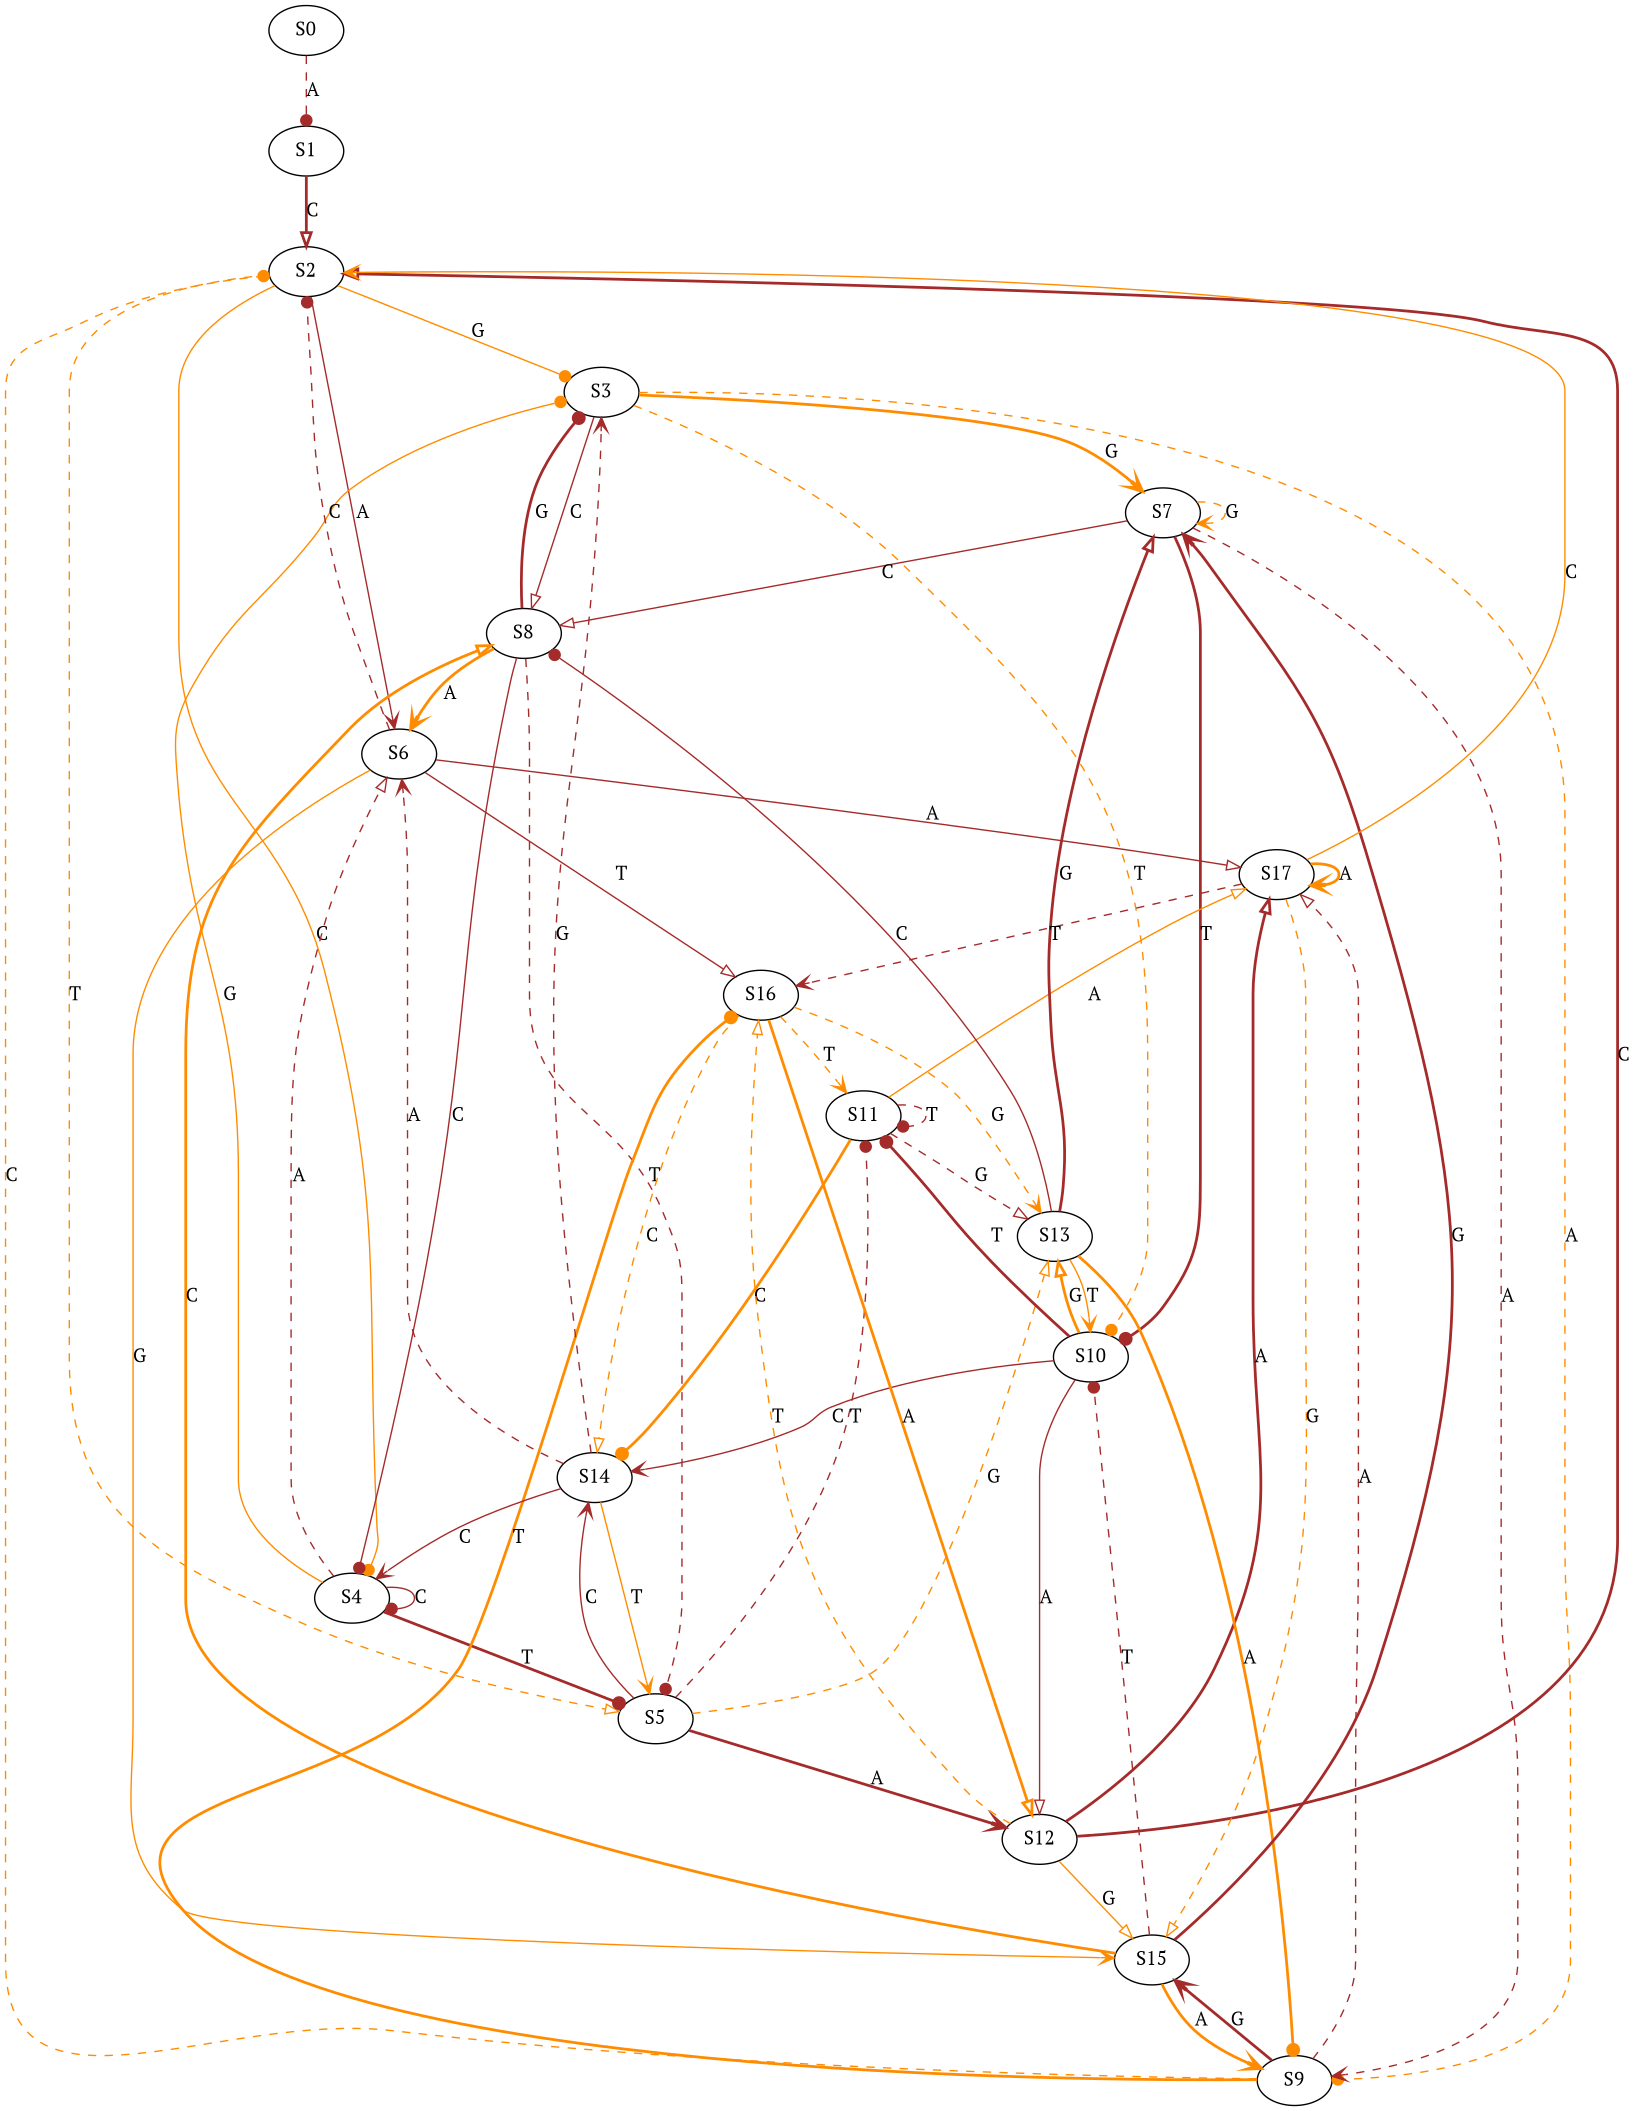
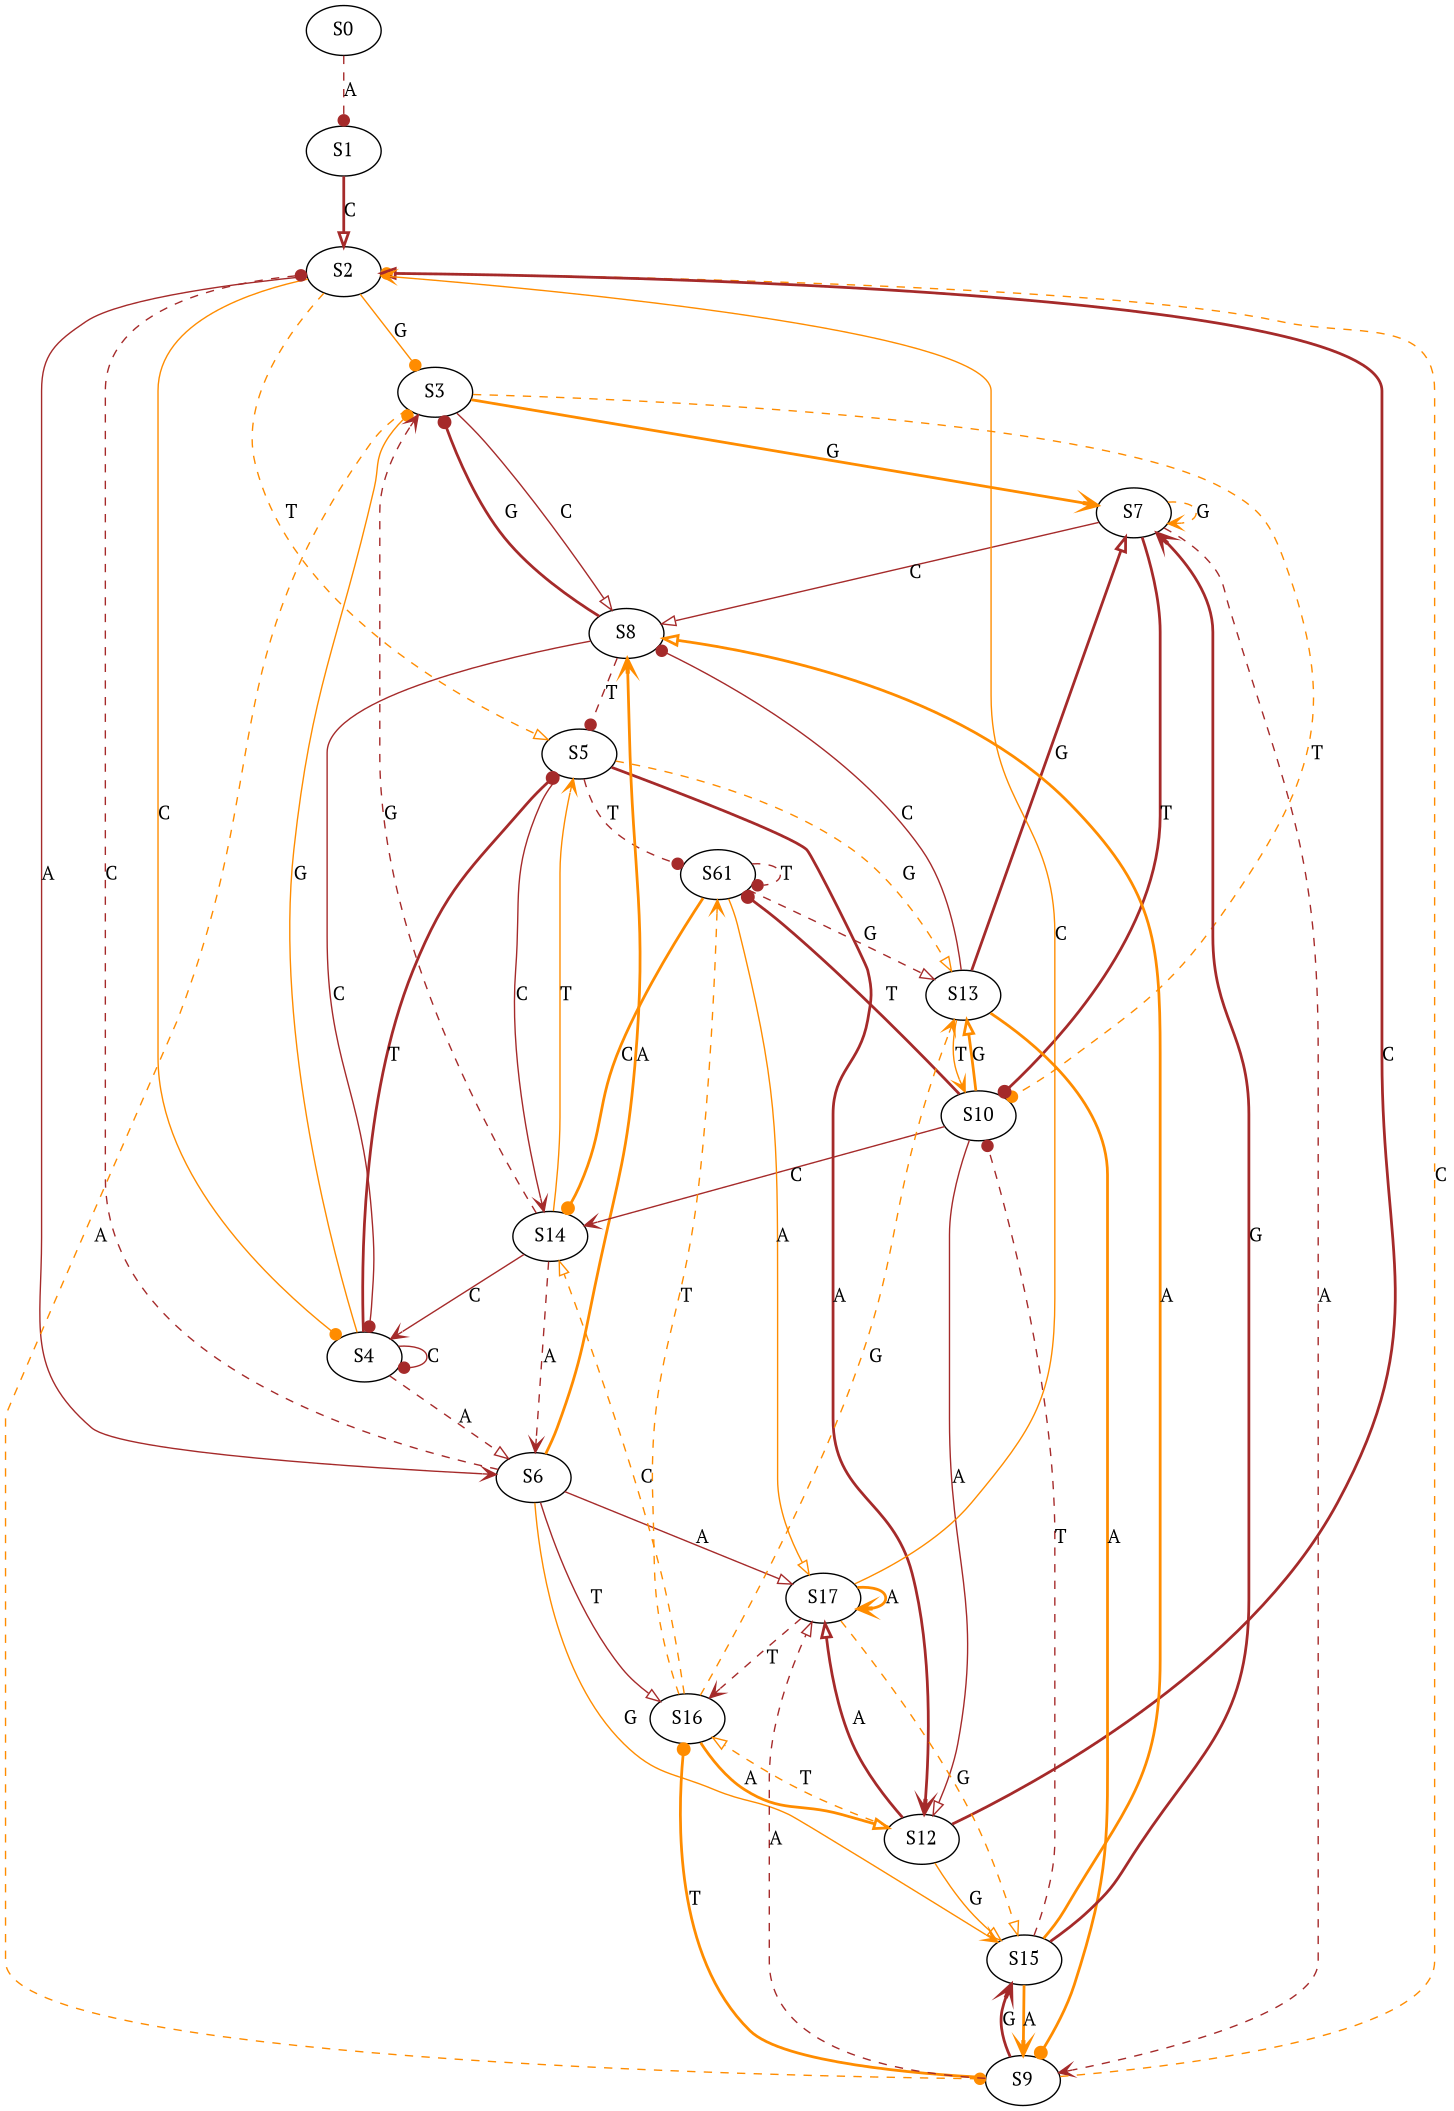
  strict digraph {
    fontname="PT Serif"
    node [fontname="PT Serif"]
    edge [arrowhead=dot color=brown fontname="PT Serif" style=dashed]
    S0
    S1
    S2
    S3
    S4
    S5
    S6
    S7
    S8
    S9
    S10
-   S11
+   S11 [label=S61]
    S12
    S13
    S14
    S15
    S16
    S17
    S0 -> S1 [label=A]
    S1 -> S2 [arrowhead=onormal label=C style=bold]
    S2 -> S3 [color=darkorange label=G style=solid]
    S2 -> S4 [color=darkorange label=C style=solid]
    S2 -> S5 [arrowhead=onormal color=darkorange label=T]
    S2 -> S6 [arrowhead=vee label=A style=solid]
    S3 -> S7 [arrowhead=vee color=darkorange label=G style=bold]
    S3 -> S8 [arrowhead=onormal label=C style=solid]
    S3 -> S9 [color=darkorange label=A]
    S3 -> S10 [color=darkorange label=T]
    S4 -> S3 [color=darkorange label=G style=solid]
    S4 -> S4 [label=C style=solid]
    S4 -> S5 [label=T style=bold]
    S4 -> S6 [arrowhead=onormal label=A]
    S5 -> S11 [label=T]
    S5 -> S12 [arrowhead=vee label=A style=bold]
    S5 -> S13 [arrowhead=onormal color=darkorange label=G]
    S5 -> S14 [arrowhead=vee label=C style=solid]
    S6 -> S2 [label=C]
    S6 -> S15 [arrowhead=vee color=darkorange label=G style=solid]
    S6 -> S16 [arrowhead=onormal label=T style=solid]
    S6 -> S17 [arrowhead=onormal label=A style=solid]
    S7 -> S7 [arrowhead=vee color=darkorange label=G]
    S7 -> S8 [arrowhead=onormal label=C style=solid]
    S7 -> S9 [arrowhead=vee label=A]
    S7 -> S10 [label=T style=bold]
    S8 -> S3 [label=G style=bold]
    S8 -> S4 [label=C style=solid]
    S8 -> S5 [label=T]
-   S8 -> S6 [arrowhead=vee color=darkorange label=A style=bold]
+   S6 -> S8 [arrowhead=vee color=darkorange label=A style=bold]
    S9 -> S2 [color=darkorange label=C]
    S9 -> S15 [arrowhead=vee label=G style=bold]
    S9 -> S16 [color=darkorange label=T style=bold]
    S9 -> S17 [arrowhead=onormal label=A]
    S10 -> S11 [label=T style=bold]
    S10 -> S12 [arrowhead=onormal label=A style=solid]
    S10 -> S13 [arrowhead=onormal color=darkorange label=G style=bold]
    S10 -> S14 [arrowhead=vee label=C style=solid]
    S11 -> S11 [label=T]
    S11 -> S13 [arrowhead=onormal label=G]
    S11 -> S14 [color=darkorange label=C style=bold]
    S11 -> S17 [arrowhead=onormal color=darkorange label=A style=solid]
    S12 -> S2 [arrowhead=onormal label=C style=bold]
    S12 -> S15 [arrowhead=onormal color=darkorange label=G style=solid]
    S12 -> S16 [arrowhead=onormal color=darkorange label=T]
    S12 -> S17 [arrowhead=onormal label=A style=bold]
    S13 -> S7 [arrowhead=onormal label=G style=bold]
    S13 -> S8 [label=C style=solid]
    S13 -> S9 [color=darkorange label=A style=bold]
    S13 -> S10 [arrowhead=vee color=darkorange label=T style=solid]
    S14 -> S3 [arrowhead=vee label=G]
    S14 -> S4 [arrowhead=vee label=C style=solid]
    S14 -> S5 [arrowhead=vee color=darkorange label=T style=solid]
    S14 -> S6 [arrowhead=vee label=A]
    S15 -> S7 [arrowhead=vee label=G style=bold]
-   S15 -> S8 [arrowhead=onormal color=darkorange label=C style=bold]
+   S15 -> S8 [arrowhead=onormal color=darkorange label=A style=bold]
    S15 -> S9 [arrowhead=vee color=darkorange label=A style=bold]
    S15 -> S10 [label=T]
    S16 -> S11 [arrowhead=vee color=darkorange label=T]
    S16 -> S12 [arrowhead=onormal color=darkorange label=A style=bold]
    S16 -> S13 [arrowhead=vee color=darkorange label=G]
    S16 -> S14 [arrowhead=onormal color=darkorange label=C]
    S17 -> S2 [arrowhead=vee color=darkorange label=C style=solid]
    S17 -> S15 [arrowhead=onormal color=darkorange label=G]
    S17 -> S16 [arrowhead=vee label=T]
    S17 -> S17 [arrowhead=vee color=darkorange label=A style=bold]
  }
